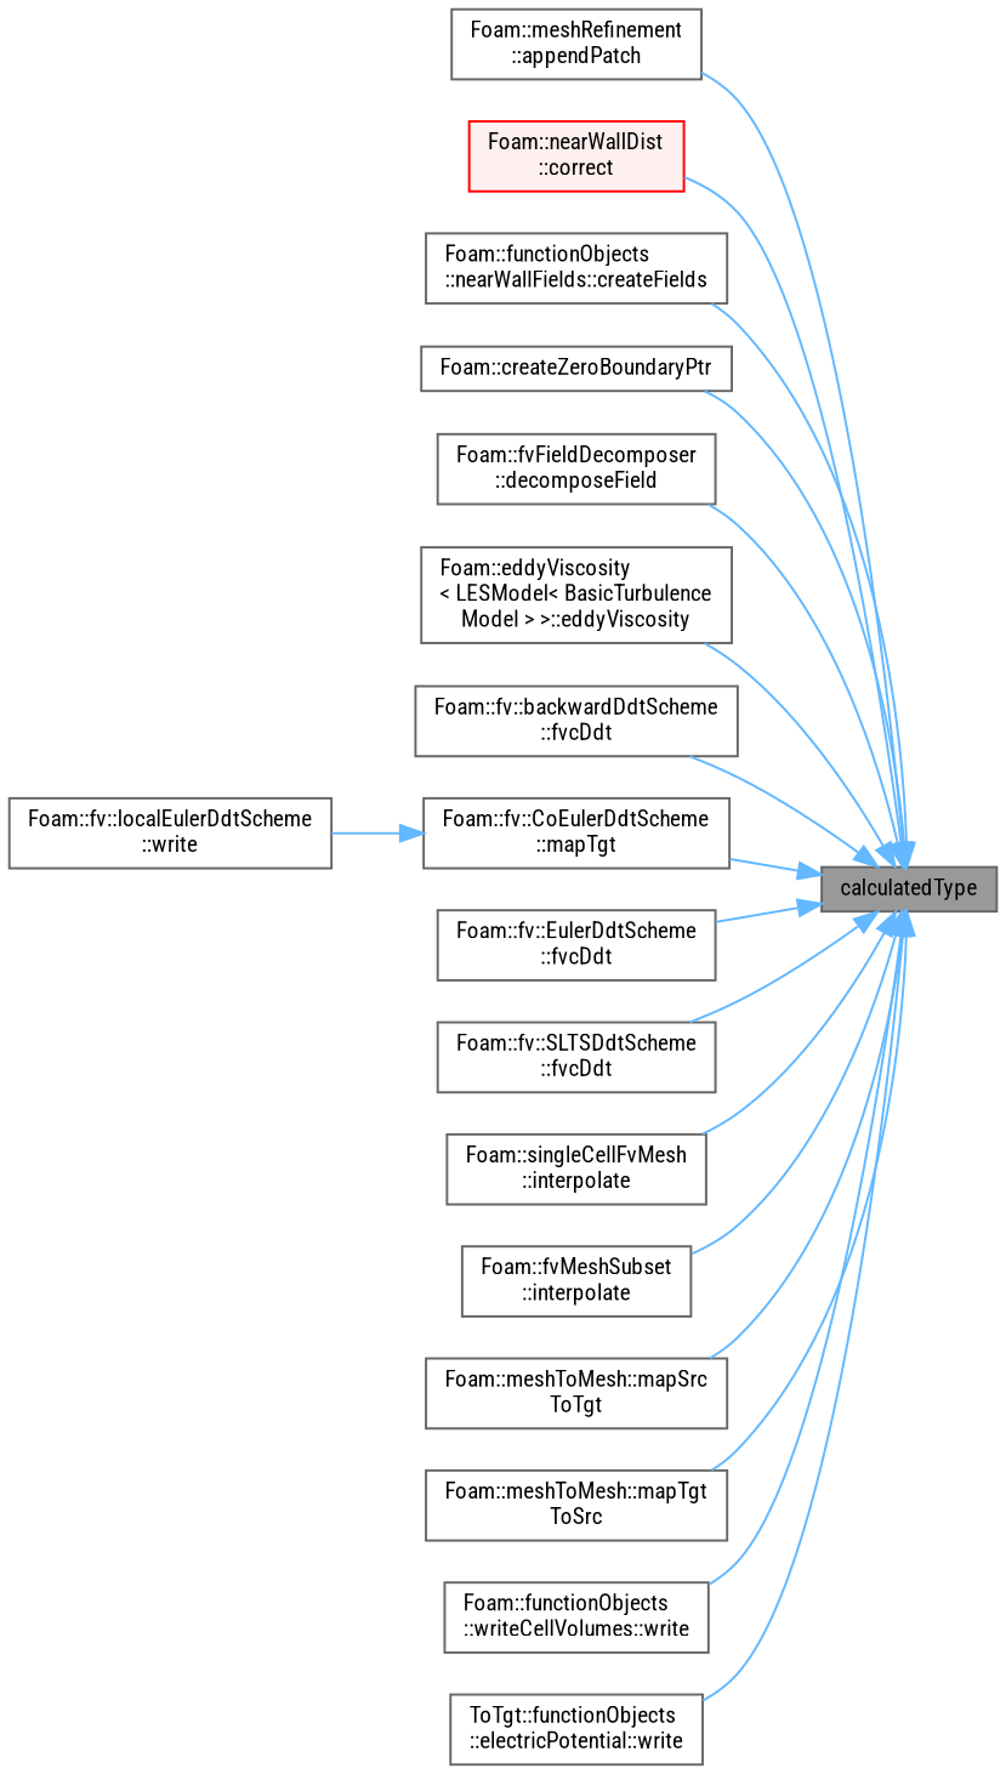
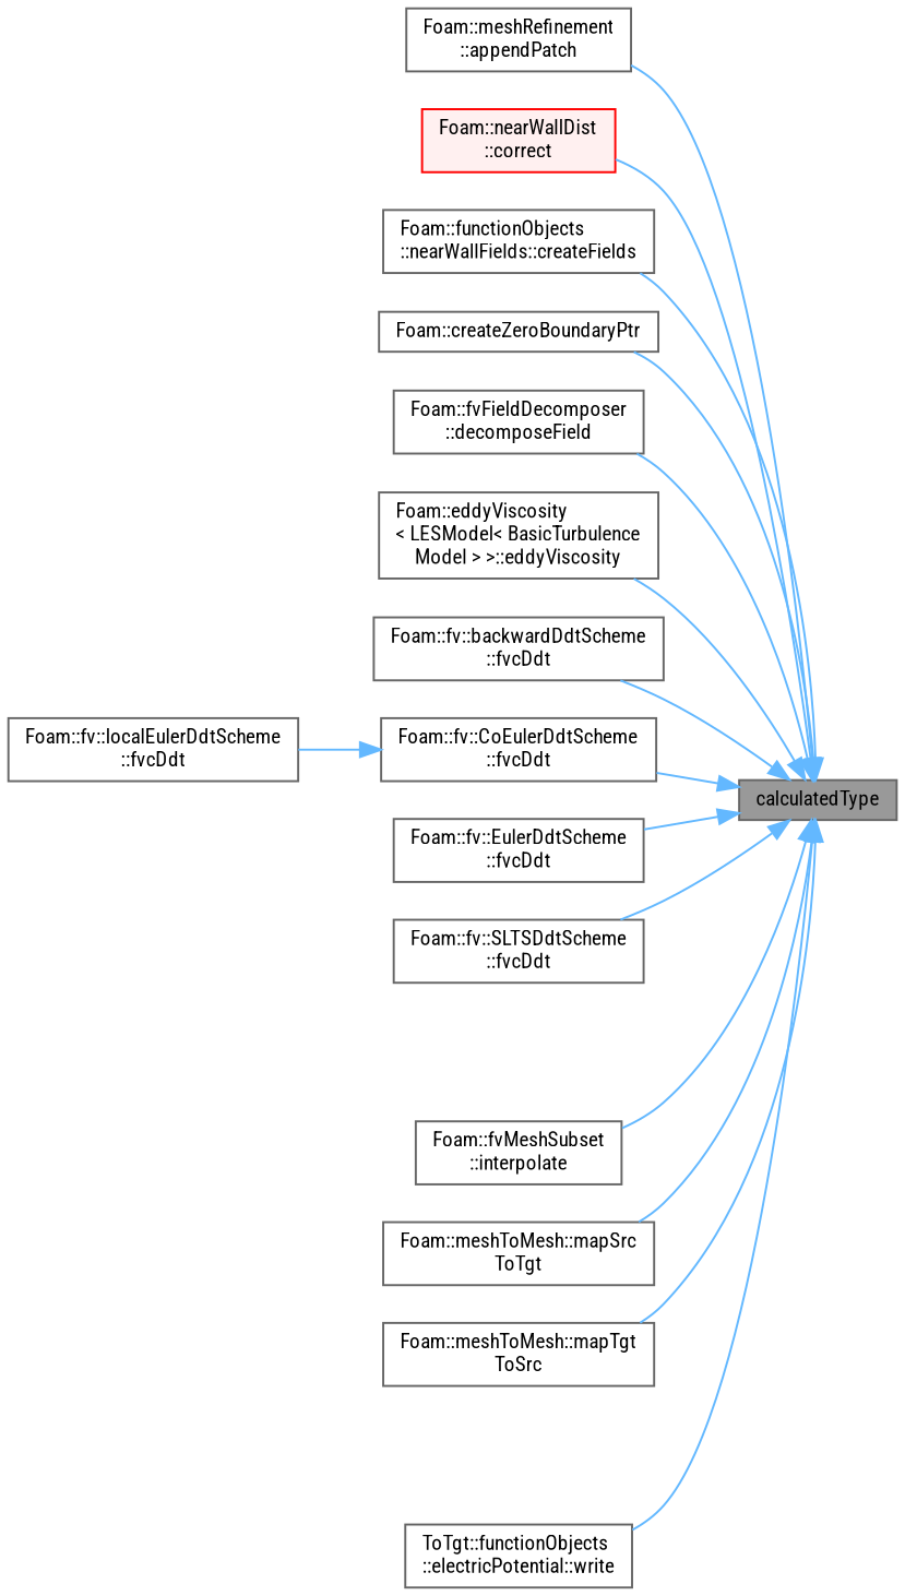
  digraph {
    fontname="Roboto Condensed"
    rankdir=RL
    node [color=grey40 fillcolor=white fontname="Roboto Condensed" fontsize=10 shape=box style=filled]
    edge [color=steelblue1 dir=back fontname="Roboto Condensed" fontsize=10 labelfontname=Helvetica labelfontsize=10 style=solid]
    n1 [color=gray40 fillcolor=grey60 fontcolor=black height=0.2 label=calculatedType width=0.4]
    n2 [height=0.2 label="Foam::meshRefinement\l::appendPatch" width=0.4]
    n3 [color=red fillcolor="#FFF0F0" height=0.2 label="Foam::nearWallDist\l::correct" width=0.4]
    n4 [height=0.2 label="Foam::functionObjects\l::nearWallFields::createFields" width=0.4]
    n5 [height=0.2 label="Foam::createZeroBoundaryPtr" width=0.4]
    n6 [height=0.2 label="Foam::fvFieldDecomposer\l::decomposeField" width=0.4]
    n7 [height=0.2 label="Foam::eddyViscosity\l\< LESModel\< BasicTurbulence\lModel \> \>::eddyViscosity" width=0.4]
    n8 [height=0.2 label="Foam::fv::backwardDdtScheme\l::fvcDdt" width=0.4]
-   n9 [height=0.2 label="Foam::fv::CoEulerDdtScheme\l::mapTgt" width=0.4]
+   n9 [height=0.2 label="Foam::fv::CoEulerDdtScheme\l::fvcDdt" width=0.4]
    n10 [height=0.2 label="Foam::fv::EulerDdtScheme\l::fvcDdt" width=0.4]
    n11 [height=0.2 label="Foam::fv::SLTSDdtScheme\l::fvcDdt" width=0.4]
-   n12 [height=0.2 label="Foam::singleCellFvMesh\l::interpolate" width=0.4]
    n13 [height=0.2 label="Foam::fvMeshSubset\l::interpolate" width=0.4]
    n14 [height=0.2 label="Foam::meshToMesh::mapSrc\lToTgt" width=0.4]
    n15 [height=0.2 label="Foam::meshToMesh::mapTgt\lToSrc" width=0.4]
-   n16 [height=0.2 label="Foam::functionObjects\l::writeCellVolumes::write" width=0.4]
    n17 [height=0.2 label="ToTgt::functionObjects\l::electricPotential::write" width=0.4]
-   n18 [height=0.2 label="Foam::fv::localEulerDdtScheme\l::write" width=0.4]
+   n18 [height=0.2 label="Foam::fv::localEulerDdtScheme\l::fvcDdt" width=0.4]
    n1 -> n2
    n1 -> n3
    n1 -> n4
    n1 -> n5
    n1 -> n6
    n1 -> n7
    n1 -> n8
    n1 -> n9
    n1 -> n10
    n1 -> n11
-   n1 -> n12
    n1 -> n13
    n1 -> n14
    n1 -> n15
-   n1 -> n16
    n1 -> n17
    n9 -> n18
  }
